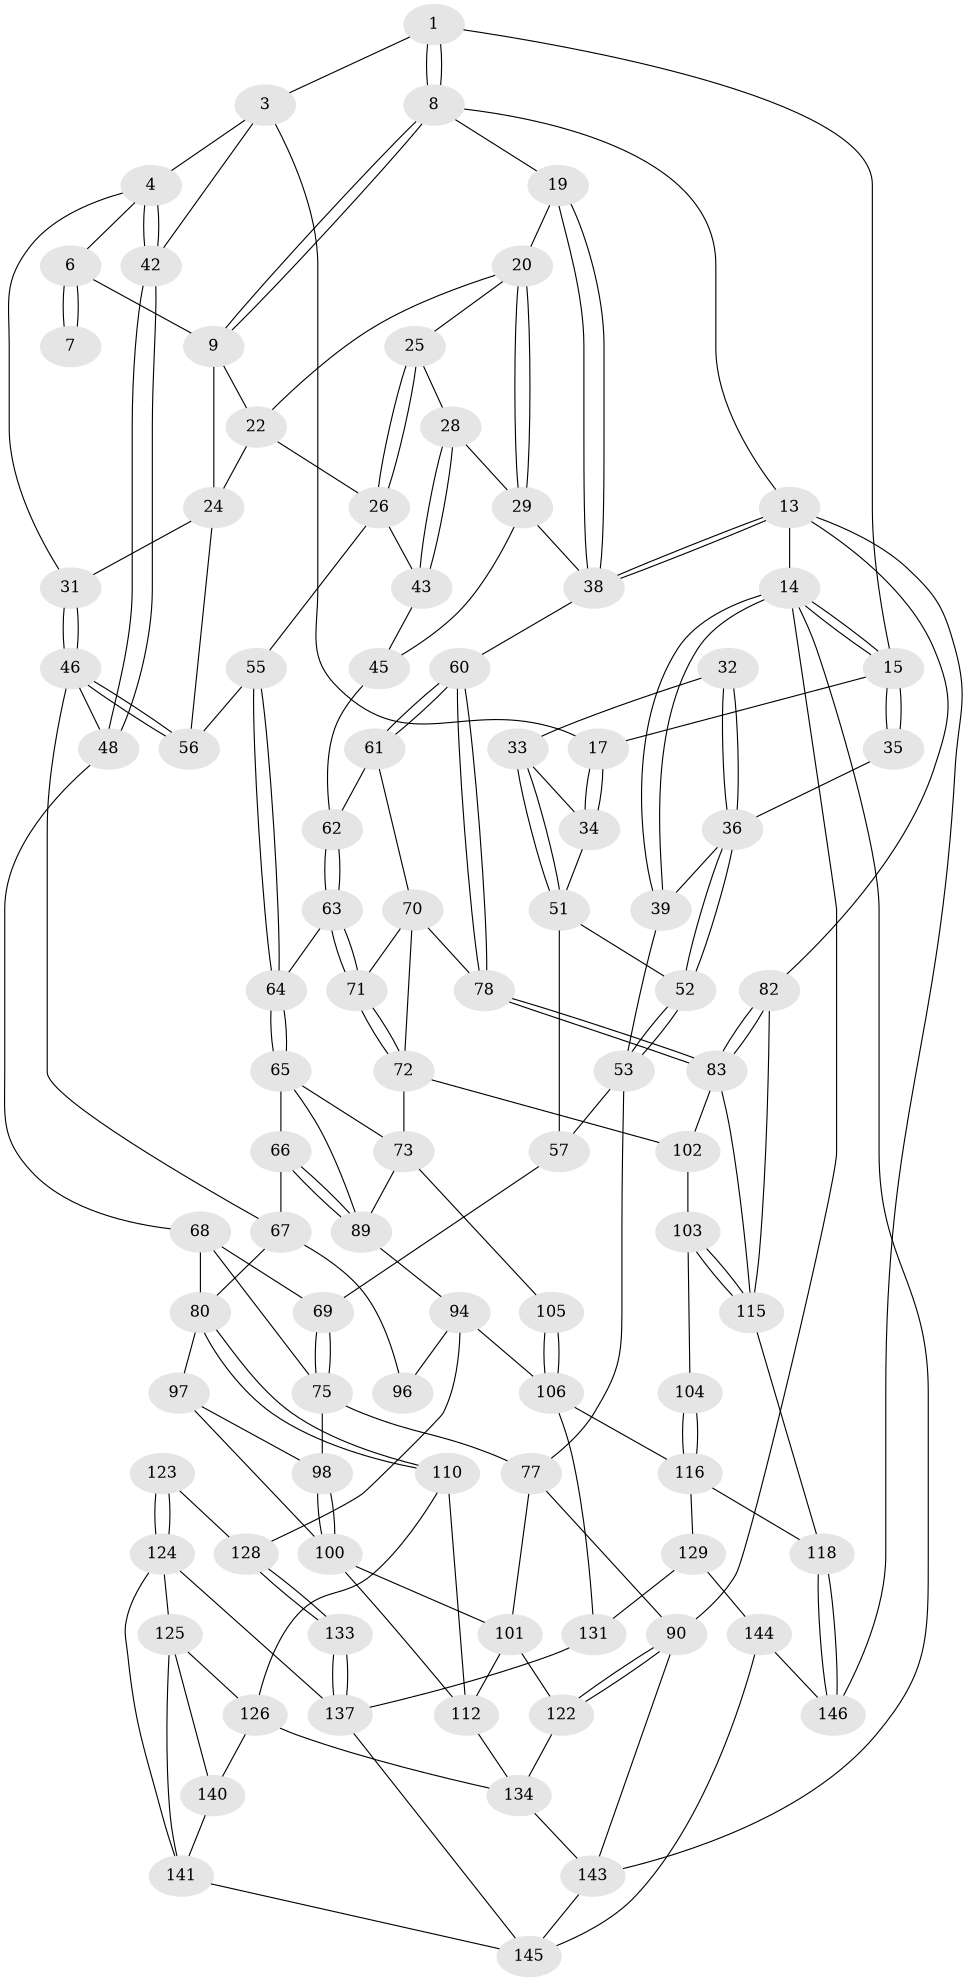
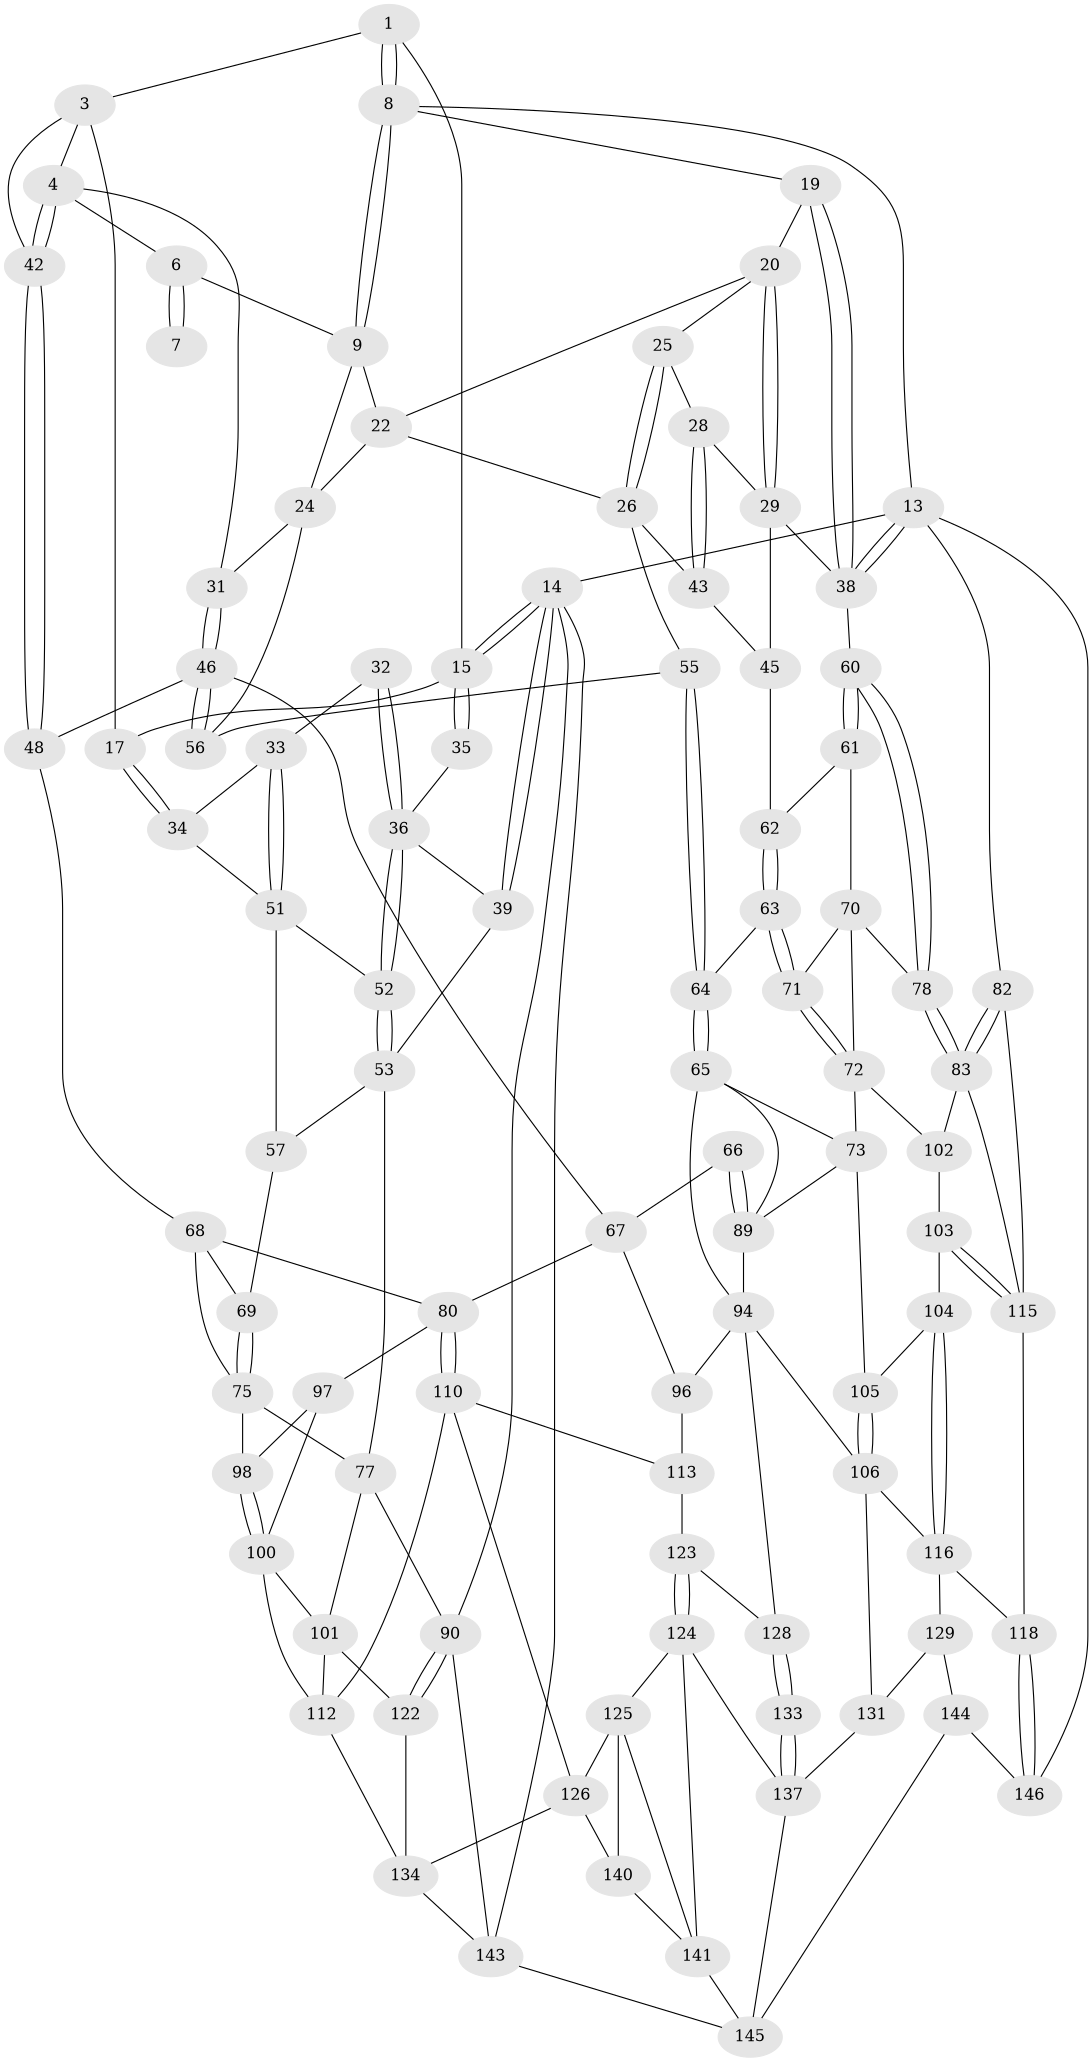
  graph {
    node [color=gray90 style=filled]
    1 [super="+2"]
    3 [super="+18"]
    8 [super="+12"]
    15 [super="+16"]
    4 [super="+5"]
    17
    42
    9 [super="+10"]
    13 [super="+81"]
    19
    35
    6 [super="+11"]
    31
    34 [super="+50"]
    48 [super="+49"]
    7
    46 [super="+47"]
    22 [super="+23"]
    24 [super="+30"]
    14 [super="+92"]
    38 [super="+40"]
    82
    146
    20 [super="+21"]
    26 [super="+27"]
    56
    39
    90 [super="+91"]
    143 [super="+150"]
    60
    83 [super="+108"]
    115 [super="+117"]
    53 [super="+58"]
    122
    145 [super="+149"]
    36 [super="+37"]
    51 [super="+54"]
    25
    29 [super="+41"]
    28
    45 [super="+59"]
    43 [super="+44"]
    55
    64
    62
    67 [super="+85"]
    32
    33
    52
    57
    68 [super="+88"]
    61
    78
    77 [super="+89"]
    63
    n56 [label=80 super="+87"]
    96
    69
    75 [super="+76"]
    101 [super="+121"]
    65 [super="+74"]
    70 [super="+79"]
    71
    72 [super="+80"]
    66
    73 [super="+99"]
    n67 [label=89 super="+93"]
    105
    94 [super="+95"]
    97
    110 [super="+111"]
+   113 [super="+114"]
    98
    102
    103
    106 [super="+107"]
    100 [super="+109"]
    112 [super="+120"]
    118
    128
    126 [super="+135"]
    134 [super="+136"]
    116 [super="+119"]
    131 [super="+132"]
    133
    123 [super="+127"]
    104
    129 [super="+130"]
    137 [super="+142"]
    140
    124 [super="+138"]
    144 [super="+147"]
    125 [super="+139"]
    141 [super="+148"]
    1 -- 3
    1 -- 8
    1 -- 8
    1 -- 15
    3 -- 4
    3 -- 17
    3 -- 42
    8 -- 9
    8 -- 9
    8 -- 13
    8 -- 19
    15 -- 17
    15 -- 35
    15 -- 35
    4 -- 42
    4 -- 42
    4 -- 6
    4 -- 31
    17 -- 34
    17 -- 34
    42 -- 48
    42 -- 48
    9 -- 22
    9 -- 24
    13 -- 14 [weight=2]
    13 -- 38
    13 -- 38
    13 -- 82
    13 -- 146
    19 -- 38
    19 -- 38
    19 -- 20
    35 -- 36
    6 -- 9
    6 -- 7 [weight=2]
    6 -- 7
    31 -- 46
    31 -- 46
    34 -- 51
    48 -- 68
    46 -- 48
    46 -- 56
    46 -- 56
    46 -- 67
    22 -- 24
    22 -- 26
    24 -- 31
    24 -- 56
    14 -- 15
    14 -- 15
    14 -- 39
    14 -- 39
    14 -- 90
    14 -- 143
    38 -- 60
    82 -- 83
    82 -- 83
    82 -- 115
    20 -- 22
    20 -- 25
    20 -- 29
    20 -- 29
    26 -- 43
    26 -- 55
    39 -- 53
    90 -- 143
    90 -- 122
    90 -- 122
    143 -- 145
    60 -- 61
    60 -- 61
    60 -- 78
    60 -- 78
    83 -- 115
    83 -- 102
    115 -- 118
    53 -- 57
    53 -- 77
    122 -- 134
    36 -- 39
    36 -- 52
    36 -- 52
    51 -- 52
    51 -- 57
    25 -- 26
    25 -- 26
    25 -- 28
    29 -- 38
    29 -- 45
    28 -- 29
    28 -- 43
    28 -- 43
    45 -- 62
    43 -- 45 [weight=2]
    55 -- 56
    55 -- 64
    55 -- 64
    64 -- 65
    64 -- 65
    62 -- 63
    62 -- 63
    67 -- n56
    67 -- 96
    32 -- 36
    32 -- 36
    32 -- 33
    33 -- 34
    33 -- 51
    33 -- 51
    52 -- 53
    52 -- 53
    57 -- 69
    68 -- n56
    68 -- 69
    68 -- 75
    61 -- 62
    61 -- 70
    78 -- 83
    78 -- 83
    77 -- 90
    77 -- 101
    63 -- 64
    63 -- 71
    63 -- 71
    n56 -- 97
    n56 -- 110
    n56 -- 110
+   96 -- 113
    69 -- 75
    69 -- 75
    75 -- 77
    75 -- 98
    101 -- 122
    101 -- 112
-   65 -- 66
+   65 -- 94
    65 -- 73
    65 -- n67
    70 -- 78
    70 -- 71
    70 -- 72
    71 -- 72
    71 -- 72
    72 -- 73
    72 -- 102
    66 -- 67
    66 -- n67
    66 -- n67
    73 -- n67
    73 -- 105
    n67 -- 94
    105 -- 106
    105 -- 106
    94 -- 96
    94 -- 106
    94 -- 128
    97 -- 98
    97 -- 100
+   110 -- 113
    110 -- 112
    110 -- 126
+   113 -- 123 [weight=2]
    98 -- 100
    98 -- 100
    102 -- 103
    103 -- 115
    103 -- 115
    103 -- 104
    106 -- 116
    106 -- 131
    100 -- 101
    100 -- 112
    112 -- 134
    118 -- 146
    118 -- 146
    128 -- 133
    128 -- 133
    126 -- 134
    126 -- 140
    134 -- 143
    116 -- 118
    116 -- 129
    131 -- 137
    133 -- 137
    133 -- 137
    123 -- 128
    123 -- 124
    123 -- 124
+   104 -- 105
    104 -- 116
    104 -- 116
    129 -- 131
    129 -- 144 [weight=2]
    137 -- 145
    140 -- 141
    124 -- 137
    124 -- 125
    124 -- 141
    144 -- 146
    144 -- 145
    125 -- 126
    125 -- 140
    125 -- 141
    141 -- 145
  }
